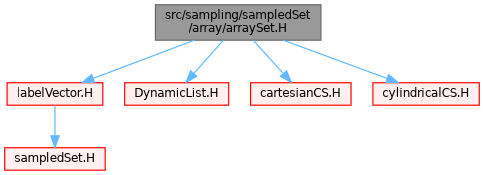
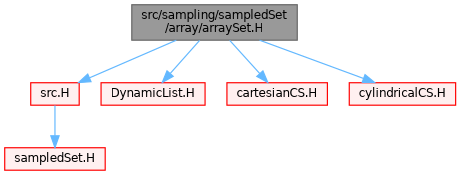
  digraph {
    node [color=red fillcolor="#FFF0F0" fontname=Helvetica fontsize=10 shape=box style=filled]
    edge [color=steelblue1 fontname=Helvetica fontsize=10 labelfontname=Helvetica labelfontsize=10 style=solid]
    n1 [color=gray40 fillcolor=grey60 fontcolor=black height=0.2 label="src/sampling/sampledSet\l/array/arraySet.H" width=0.4]
-   n2 [height=0.2 label="labelVector.H" width=0.4]
+   n2 [height=0.2 label="src.H" width=0.4]
    n3 [height=0.2 label="DynamicList.H" width=0.4]
    n4 [height=0.2 label="cartesianCS.H" width=0.4]
    n5 [height=0.2 label="cylindricalCS.H" width=0.4]
    n6 [height=0.2 label="sampledSet.H" width=0.4]
    n1 -> n2
    n1 -> n3
    n1 -> n4
    n1 -> n5
    n2 -> n6
  }
